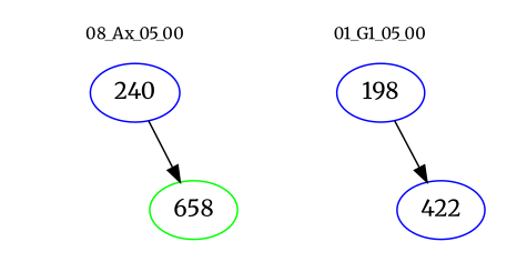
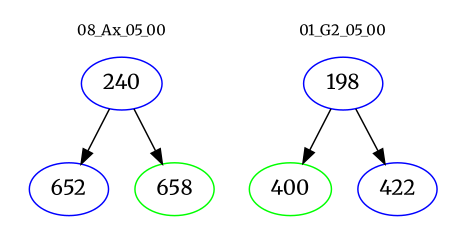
  digraph {
    fontname=Merriweather
    node [color=blue fontname=Merriweather]
    edge [color=black fontname=Merriweather]
    n1 [label=240]
+   n2 [label=652]
    n3 [color=green label=658]
    n4 [label=198]
+   n5 [color=green label=400]
    n6 [label=422]
    subgraph cluster_1 {
      color=white
      fontsize=10
      label="08_Ax_05_00"
      n1
+     n2
      n3
    }
    subgraph cluster_2 {
      color=white
      fontsize=10
-     label="01_G1_05_00"
+     label="01_G2_05_00"
      n4
+     n5
      n6
    }
+   n1 -> n2
    n1 -> n3
+   n4 -> n5
    n4 -> n6
  }
